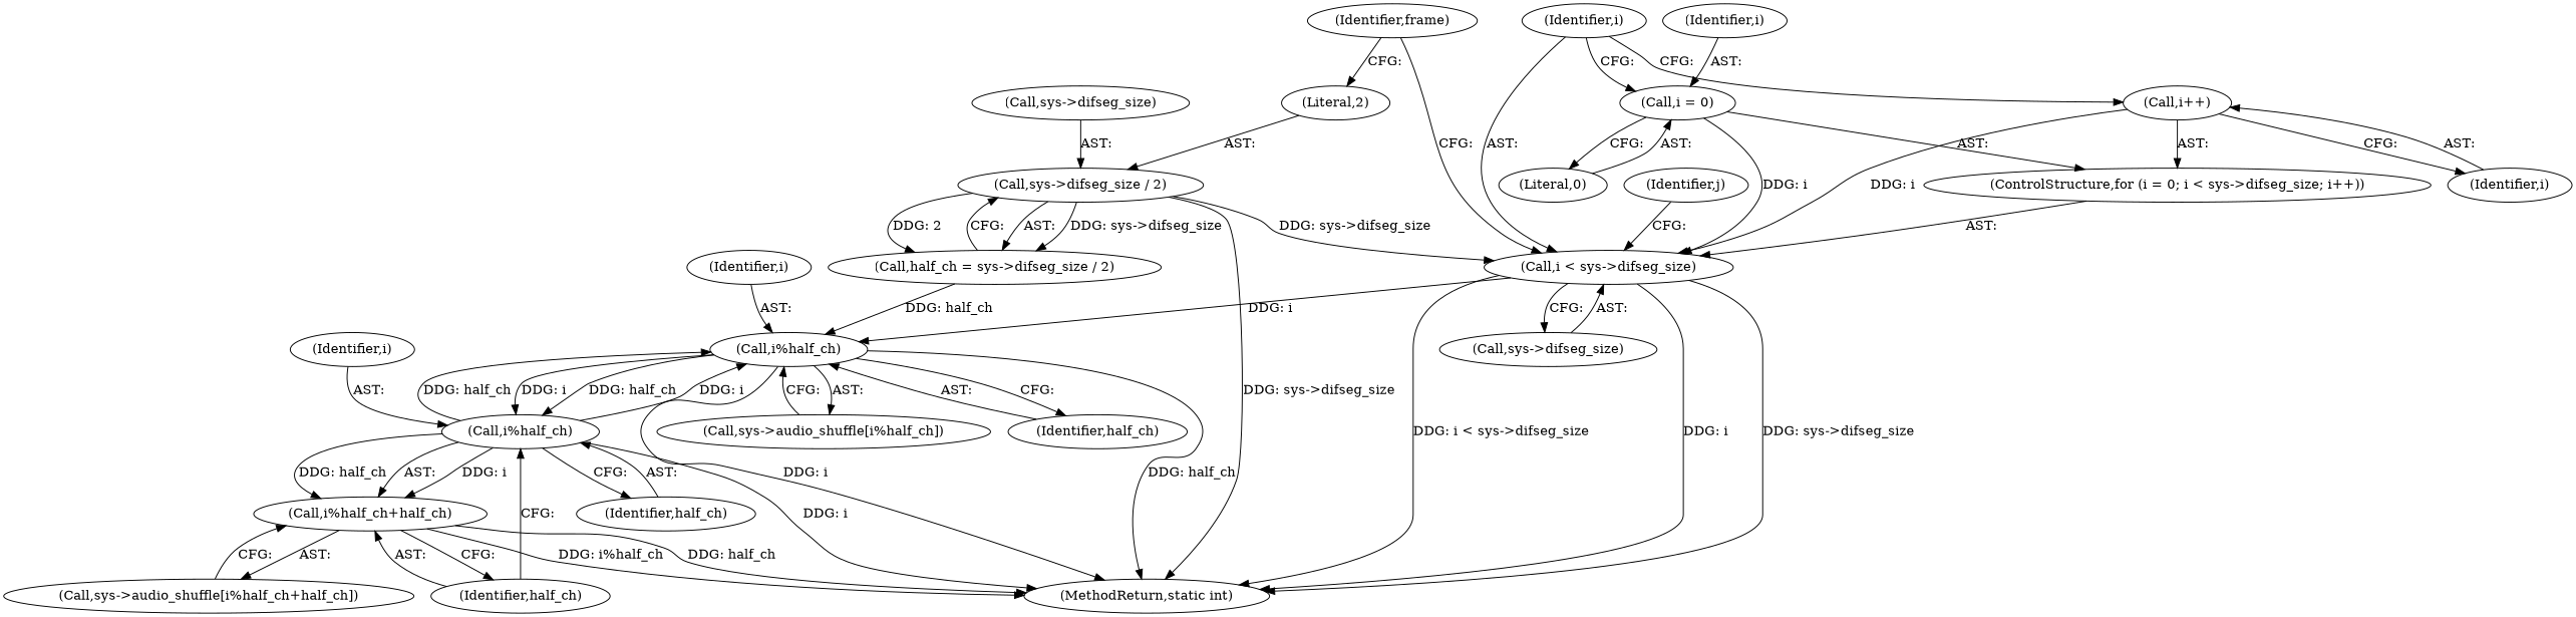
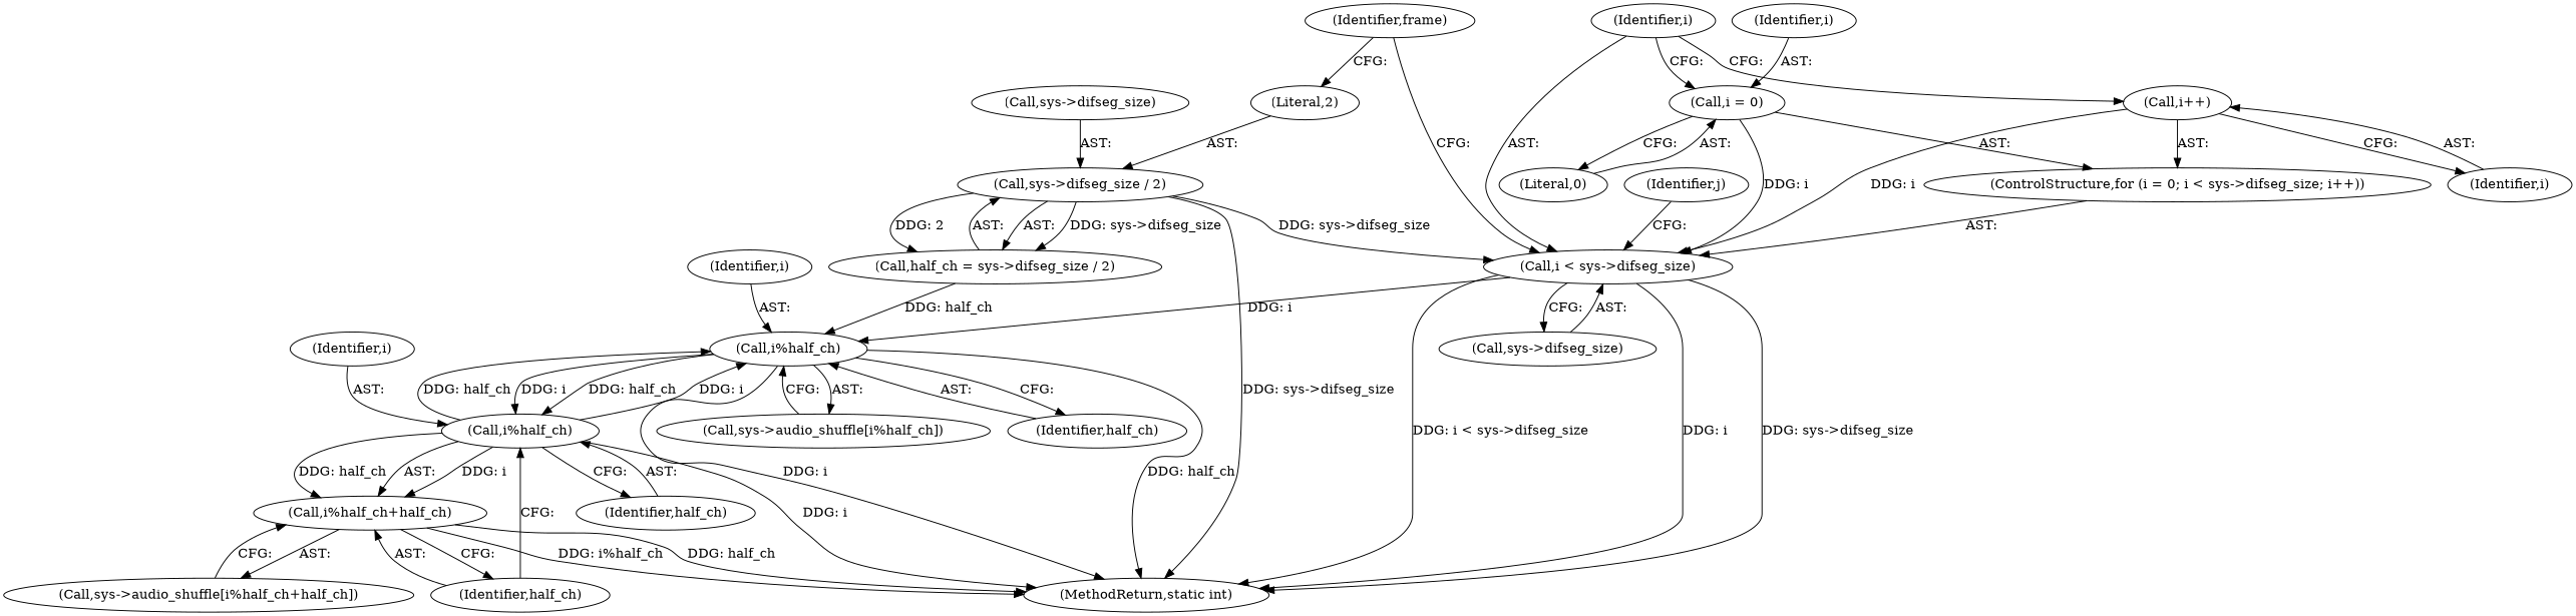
  digraph {
    n1 [label="(Call,i < sys->difseg_size)"]
    n2 [label="(Call,i%half_ch)"]
    n3 [label="(MethodReturn,static int)"]
    n4 [label="(Call,sys->difseg_size)"]
    n5 [label="(Call,i%half_ch)"]
    n6 [label="(Call,sys->audio_shuffle[i%half_ch])"]
    n7 [label="(Identifier,half_ch)"]
    n8 [label="(ControlStructure,for (i = 0; i < sys->difseg_size; i++))"]
    n9 [label="(Call,i = 0)"]
    n10 [label="(Literal,0)"]
    n11 [label="(Call,i++)"]
    n12 [label="(Identifier,i)"]
    n13 [label="(Call,sys->difseg_size / 2)"]
    n14 [label="(Call,half_ch = sys->difseg_size / 2)"]
    n15 [label="(Literal,2)"]
    n16 [label="(Call,i%half_ch+half_ch)"]
    n17 [label="(Identifier,half_ch)"]
    n18 [label="(Identifier,half_ch)"]
    n19 [label="(Call,sys->audio_shuffle[i%half_ch+half_ch])"]
    n20 [label="(Identifier,i)"]
    n21 [label="(Identifier,i)"]
    n22 [label="(Identifier,frame)"]
    n23 [label="(Call,sys->difseg_size)"]
    n24 [label="(Identifier,i)"]
    n25 [label="(Identifier,i)"]
    n26 [label="(Identifier,j)"]
    n1 -> n2 [label="DDG: i"]
    n1 -> n3 [label="DDG: i"]
    n1 -> n3 [label="DDG: sys->difseg_size"]
    n1 -> n3 [label="DDG: i < sys->difseg_size"]
    n1 -> n4 [label="CFG: "]
    n2 -> n3 [label="DDG: half_ch"]
    n2 -> n3 [label="DDG: i"]
    n2 -> n5 [label="DDG: i"]
    n2 -> n5 [label="DDG: half_ch"]
    n2 -> n6 [label="AST: "]
    n2 -> n7 [label="CFG: "]
    n4 -> n1 [label="AST: "]
    n5 -> n2 [label="DDG: i"]
    n5 -> n2 [label="DDG: half_ch"]
    n5 -> n3 [label="DDG: i"]
    n5 -> n16 [label="AST: "]
    n5 -> n16 [label="DDG: i"]
    n5 -> n16 [label="DDG: half_ch"]
    n5 -> n17 [label="CFG: "]
    n6 -> n2 [label="CFG: "]
    n7 -> n2 [label="AST: "]
    n8 -> n1 [label="AST: "]
    n9 -> n1 [label="DDG: i"]
    n9 -> n8 [label="AST: "]
    n9 -> n10 [label="CFG: "]
    n10 -> n9 [label="AST: "]
    n11 -> n1 [label="DDG: i"]
    n11 -> n8 [label="AST: "]
    n11 -> n12 [label="CFG: "]
    n12 -> n11 [label="AST: "]
    n13 -> n1 [label="DDG: sys->difseg_size"]
    n13 -> n3 [label="DDG: sys->difseg_size"]
    n13 -> n14 [label="AST: "]
    n13 -> n14 [label="DDG: sys->difseg_size"]
    n13 -> n14 [label="DDG: 2"]
    n14 -> n2 [label="DDG: half_ch"]
-   n14 -> n13 [label="CFG: "]
+   n14 -> n13 [label="AST: "]
    n15 -> n13 [label="AST: "]
    n16 -> n3 [label="DDG: i%half_ch"]
    n16 -> n3 [label="DDG: half_ch"]
    n16 -> n18 [label="CFG: "]
    n16 -> n19 [label="AST: "]
    n17 -> n5 [label="AST: "]
    n18 -> n5 [label="CFG: "]
    n18 -> n16 [label="AST: "]
    n19 -> n16 [label="CFG: "]
    n20 -> n2 [label="AST: "]
    n21 -> n9 [label="AST: "]
    n22 -> n1 [label="CFG: "]
    n22 -> n15 [label="CFG: "]
    n23 -> n13 [label="AST: "]
    n24 -> n1 [label="AST: "]
    n24 -> n9 [label="CFG: "]
    n24 -> n11 [label="CFG: "]
    n25 -> n5 [label="AST: "]
    n26 -> n1 [label="CFG: "]
  }
